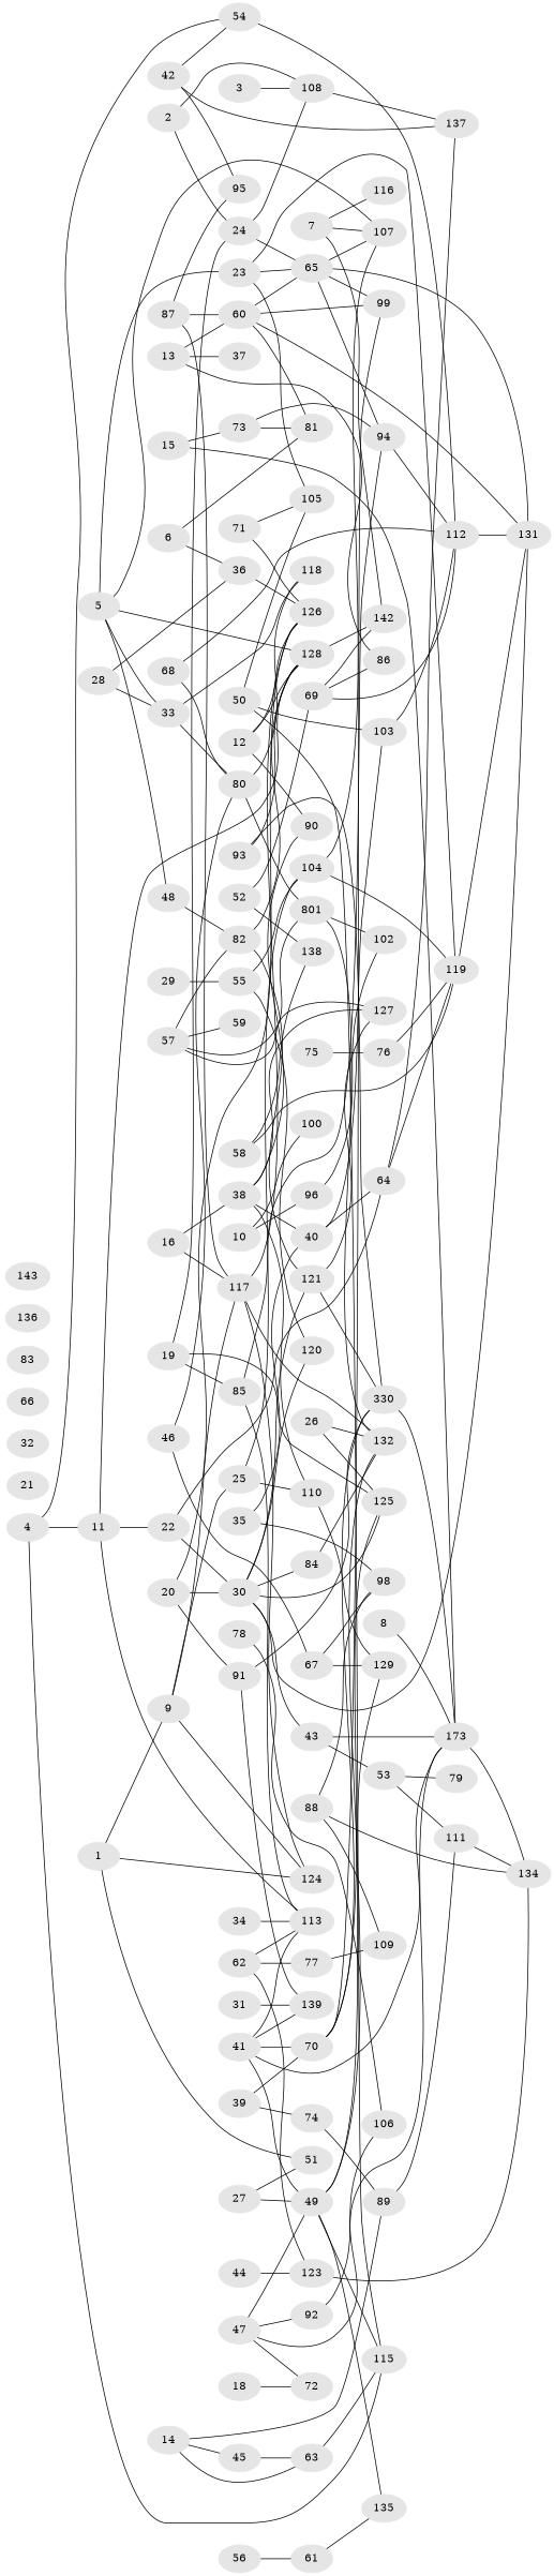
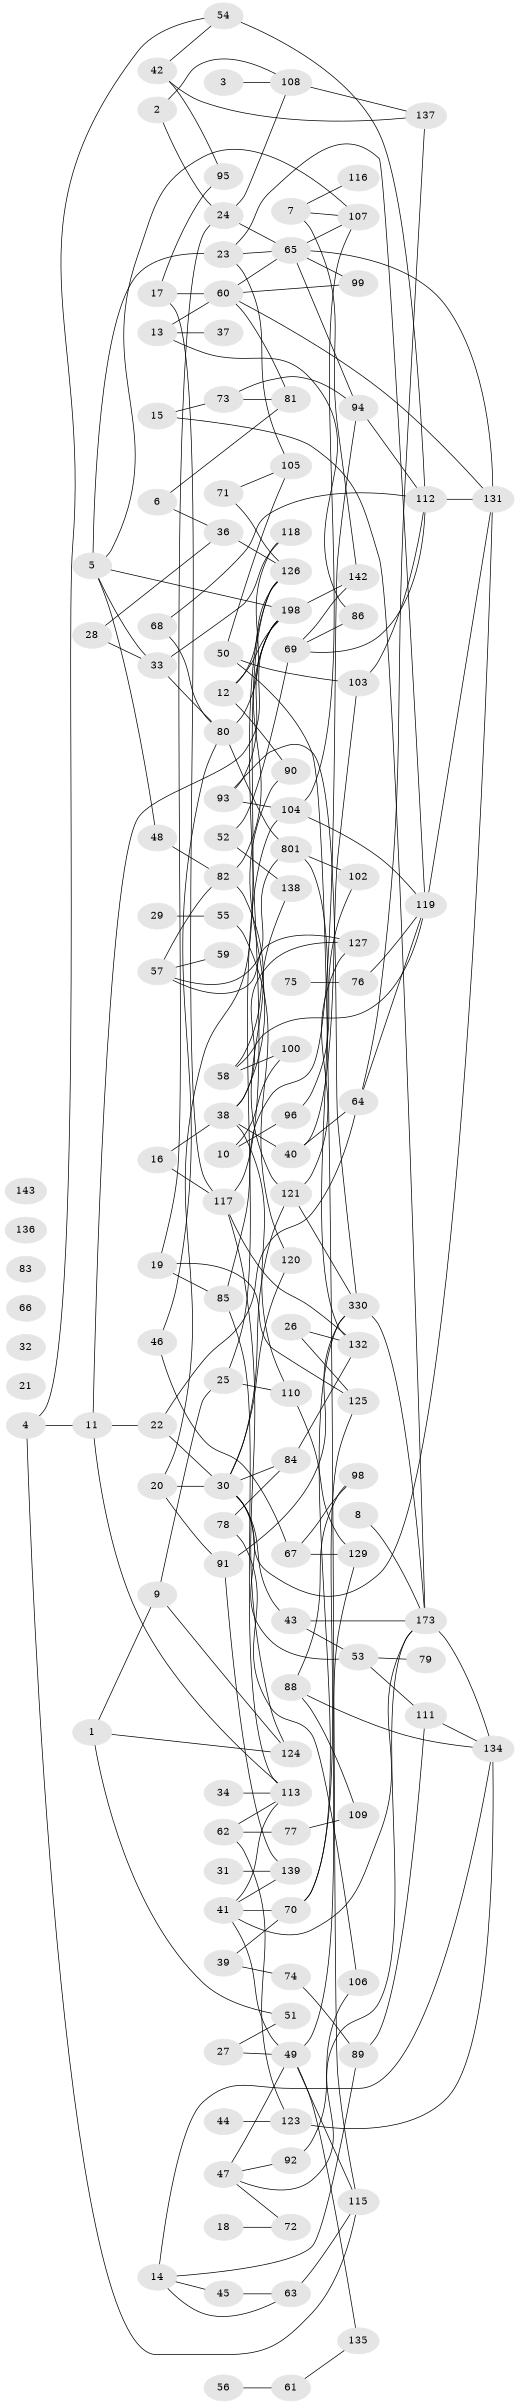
  graph {
    rankdir=LR
    node [color=gray90 style=filled]
    1
    9
    51
    124
    25
    117
    2
    24
    108
    65
    137
    3
    4
    11
    54
    115
-   128
+   128 [label=198]
    22
    113
    112
    5
    23
    33
    48
    107
    105
    119
    80
    118
    82
    142
    6
    36
    81
    126
    7
    116
    n38 [label=173]
    8
    134
    104
    110
    53
    79
    111
    132
    10
    96
    100
    102
    30
    64
    12
    90
    13
    37
    60
    86
    131
    99
    14
    45
    63
    89
    15
    73
    94
    16
    38
    40
    127
    68
-   17 [label=87]
+   17
    95
    74
    18
    72
    19
    85
    125
    20
    91
    43
    84
    120
    121
    139
    n88 [label=330]
    21
    129
    26
    27
    49
    135
    28
    29
    55
    31
    32
    n100 [label=801]
    34
-   35
    98
    103
    39
    70
    41
    42
    44
    123
    46
    67
    47
    92
    106
    50
    52
    69
    138
    56
    61
    57
    59
    58
    62
    77
    109
    66
    71
    75
    76
    78
    83
    88
    93
    136
    143
    1 -- 9
    1 -- 51
    1 -- 124
    9 -- 124
    9 -- 25
-   9 -- 117
    25 -- 104
    25 -- 110
    117 -- 124
    117 -- 126
    117 -- 132
    2 -- 24
    2 -- 108
    24 -- 108
    24 -- 65
    108 -- 137
    65 -- 107
    65 -- 131
    65 -- 99
    65 -- 94
    3 -- 108
    4 -- 11
    4 -- 54
    4 -- 115
    11 -- 128
    11 -- 22
    11 -- 113
    54 -- 112
    128 -- 142
    22 -- 30
    22 -- 64
    112 -- 131
    5 -- 128
    5 -- 23
    5 -- 33
    5 -- 48
    5 -- 107
    23 -- 65
    23 -- 105
    23 -- 119
    33 -- 80
    33 -- 118
    48 -- 82
    119 -- 131
    80 -- 118
    80 -- n100
    82 -- 128
    82 -- 121
    6 -- 36
    6 -- 81
    36 -- 126
    7 -- 107
    7 -- 142
    7 -- 116
    n38 -- 134
    8 -- n38
    104 -- 107
    104 -- 119
    110 -- 129
    53 -- 79
    53 -- 111
    111 -- 134
    10 -- 96
    10 -- 100
    96 -- 102
-   30 -- 125
+   30 -- 53
    30 -- 131
    30 -- 43
    30 -- 84
    30 -- 120
    30 -- 121
    64 -- 137
    64 -- 119
    12 -- 128
    12 -- 126
    12 -- 90
    13 -- 37
    13 -- 60
    13 -- 86
    60 -- 65
    60 -- 81
    60 -- 131
    60 -- 99
+   14 -- 134
    14 -- 45
    14 -- 63
    14 -- 89
    45 -- 63
    63 -- 115
    89 -- 111
    15 -- n38
    15 -- 73
    73 -- 81
    73 -- 94
    94 -- 112
    16 -- 117
    16 -- 38
    38 -- 110
    38 -- 90
    38 -- 40
    38 -- 127
    40 -- 64
    40 -- 103
    68 -- 112
    68 -- 80
    17 -- 117
    17 -- 60
    17 -- 95
    74 -- 89
    18 -- 72
    19 -- 24
    19 -- 85
    19 -- 125
    85 -- 113
    85 -- 94
    20 -- 126
    20 -- 30
    20 -- 91
    91 -- 139
    91 -- n88
    43 -- n38
    43 -- 53
    84 -- 132
    121 -- 127
    121 -- n88
    n88 -- n38
    26 -- 132
    26 -- 125
    27 -- 51
    27 -- 49
    49 -- 115
-   49 -- 132
    49 -- 129
    49 -- 135
    28 -- 33
    28 -- 36
    29 -- 55
-   55 -- 104
+   93 -- 104
    55 -- 120
    31 -- 139
    n100 -- 132
    n100 -- 102
    34 -- 113
-   35 -- 40
-   35 -- 98
    103 -- 112
    39 -- 74
    39 -- 70
-   70 -- 99
    70 -- 125
    70 -- n88
    41 -- 113
    41 -- n38
    41 -- 139
    41 -- 49
    41 -- 70
    42 -- 137
    42 -- 54
    42 -- 95
    44 -- 123
    123 -- 134
    46 -- 80
    46 -- 67
    67 -- 129
    67 -- 98
    47 -- n38
    47 -- 72
    47 -- 49
    47 -- 92
    92 -- 106
    50 -- 115
    50 -- 105
    50 -- 103
    52 -- 69
    52 -- 138
    69 -- 112
    69 -- 142
    69 -- 86
    56 -- 61
    61 -- 135
    57 -- 82
    57 -- 127
    57 -- n100
    57 -- 59
    58 -- 119
+   58 -- 100
    58 -- 138
    62 -- 113
    62 -- 123
    62 -- 77
    77 -- 109
    71 -- 105
    71 -- 126
    75 -- 76
    76 -- 119
+   78 -- 84
    78 -- 106
    88 -- 134
    88 -- 98
    88 -- 109
    93 -- 128
    93 -- n88
  }
